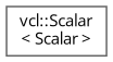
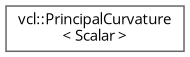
  digraph {
    rankdir=LR
    fontname="Open Sans"
-   n1 [color=grey40 fillcolor=white fontname="Open Sans" fontsize=10 height=0.2 label="vcl::Scalar\l\< Scalar \>" shape=box style=filled width=0.4]
+   n1 [color=grey40 fillcolor=white fontname="Open Sans" fontsize=10 height=0.2 label="vcl::PrincipalCurvature\l\< Scalar \>" shape=box style=filled width=0.4]
  }
